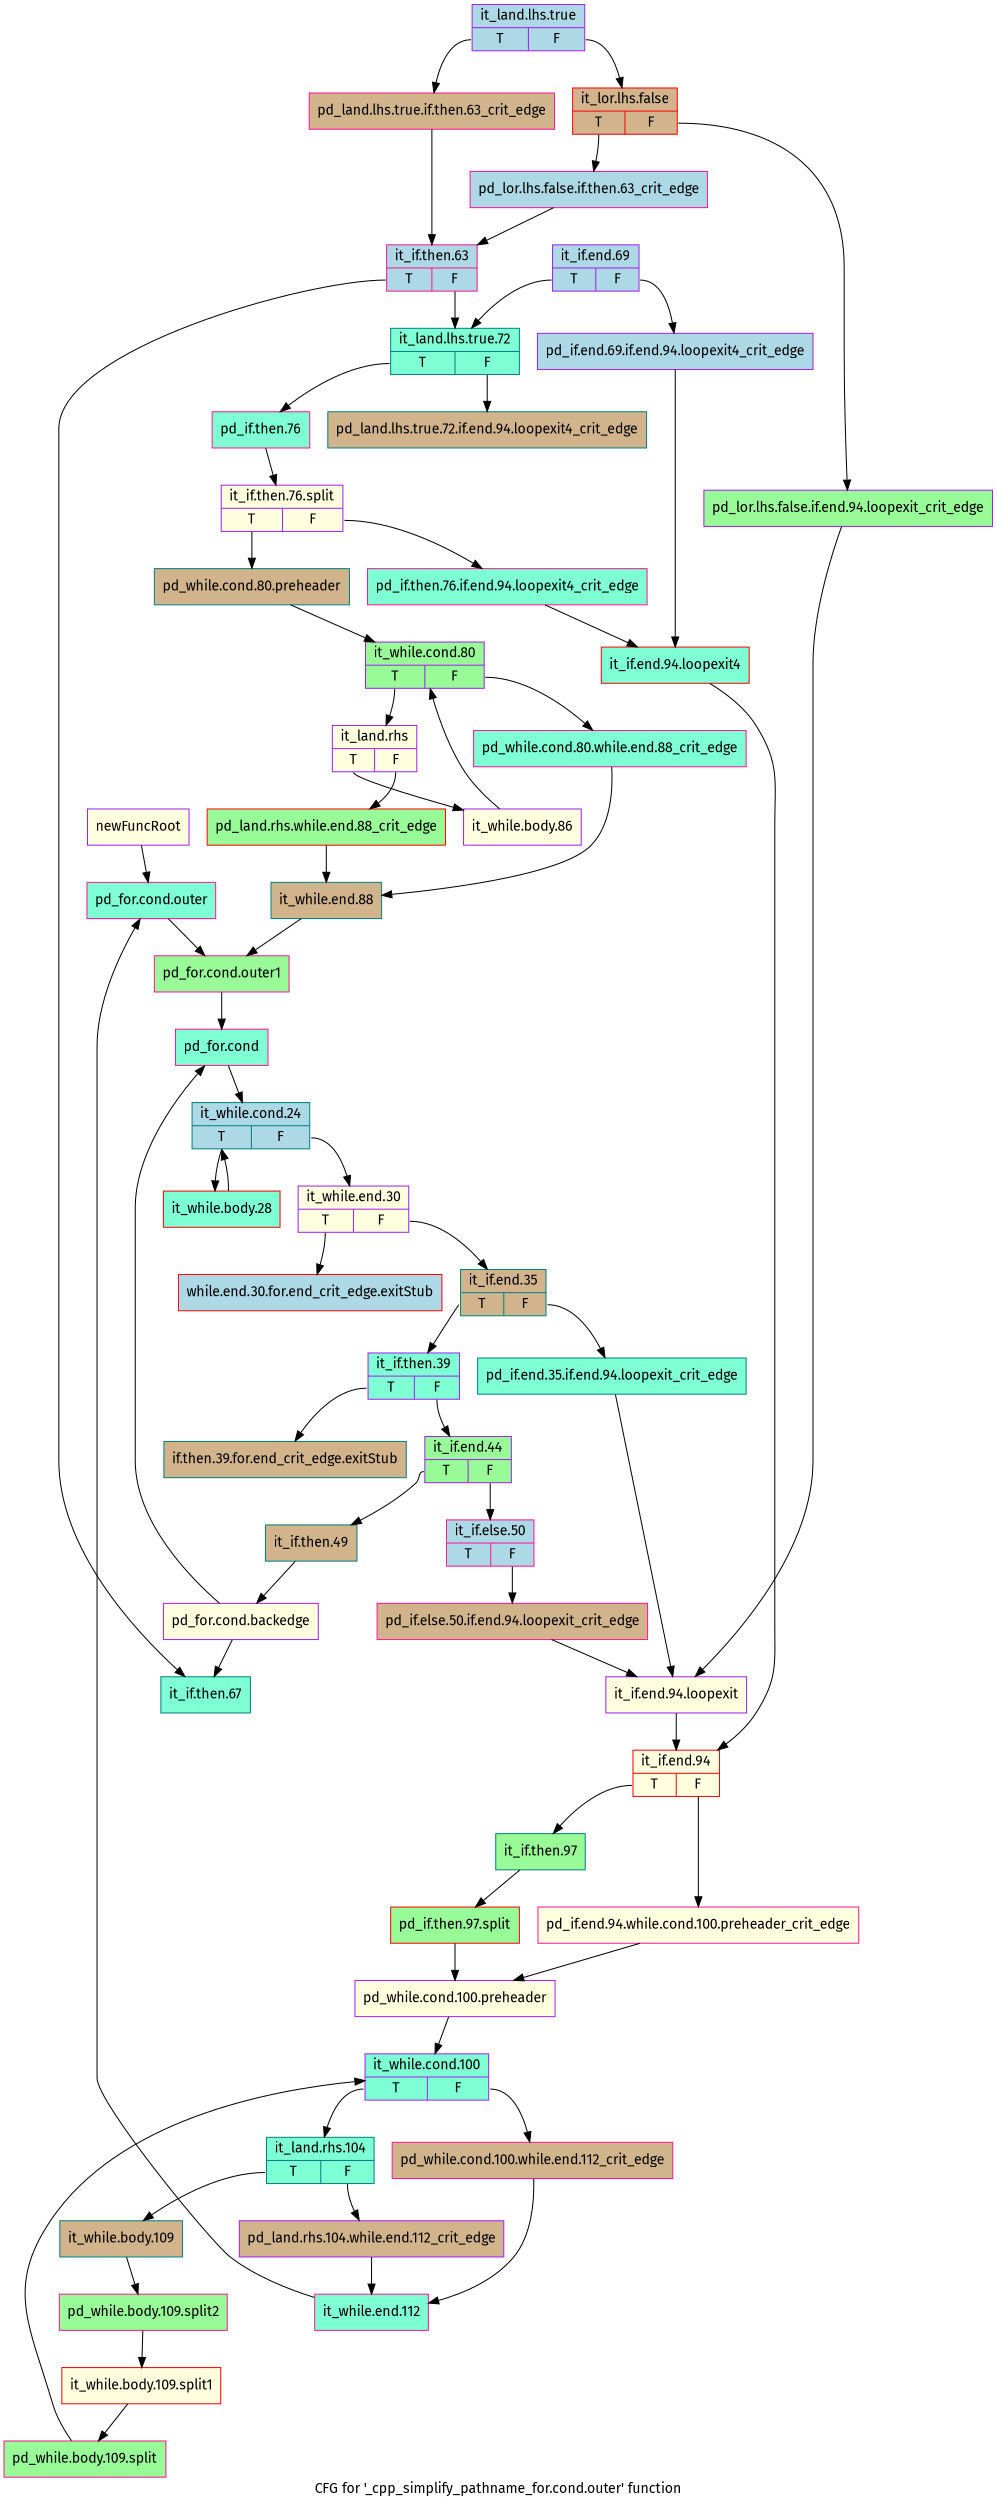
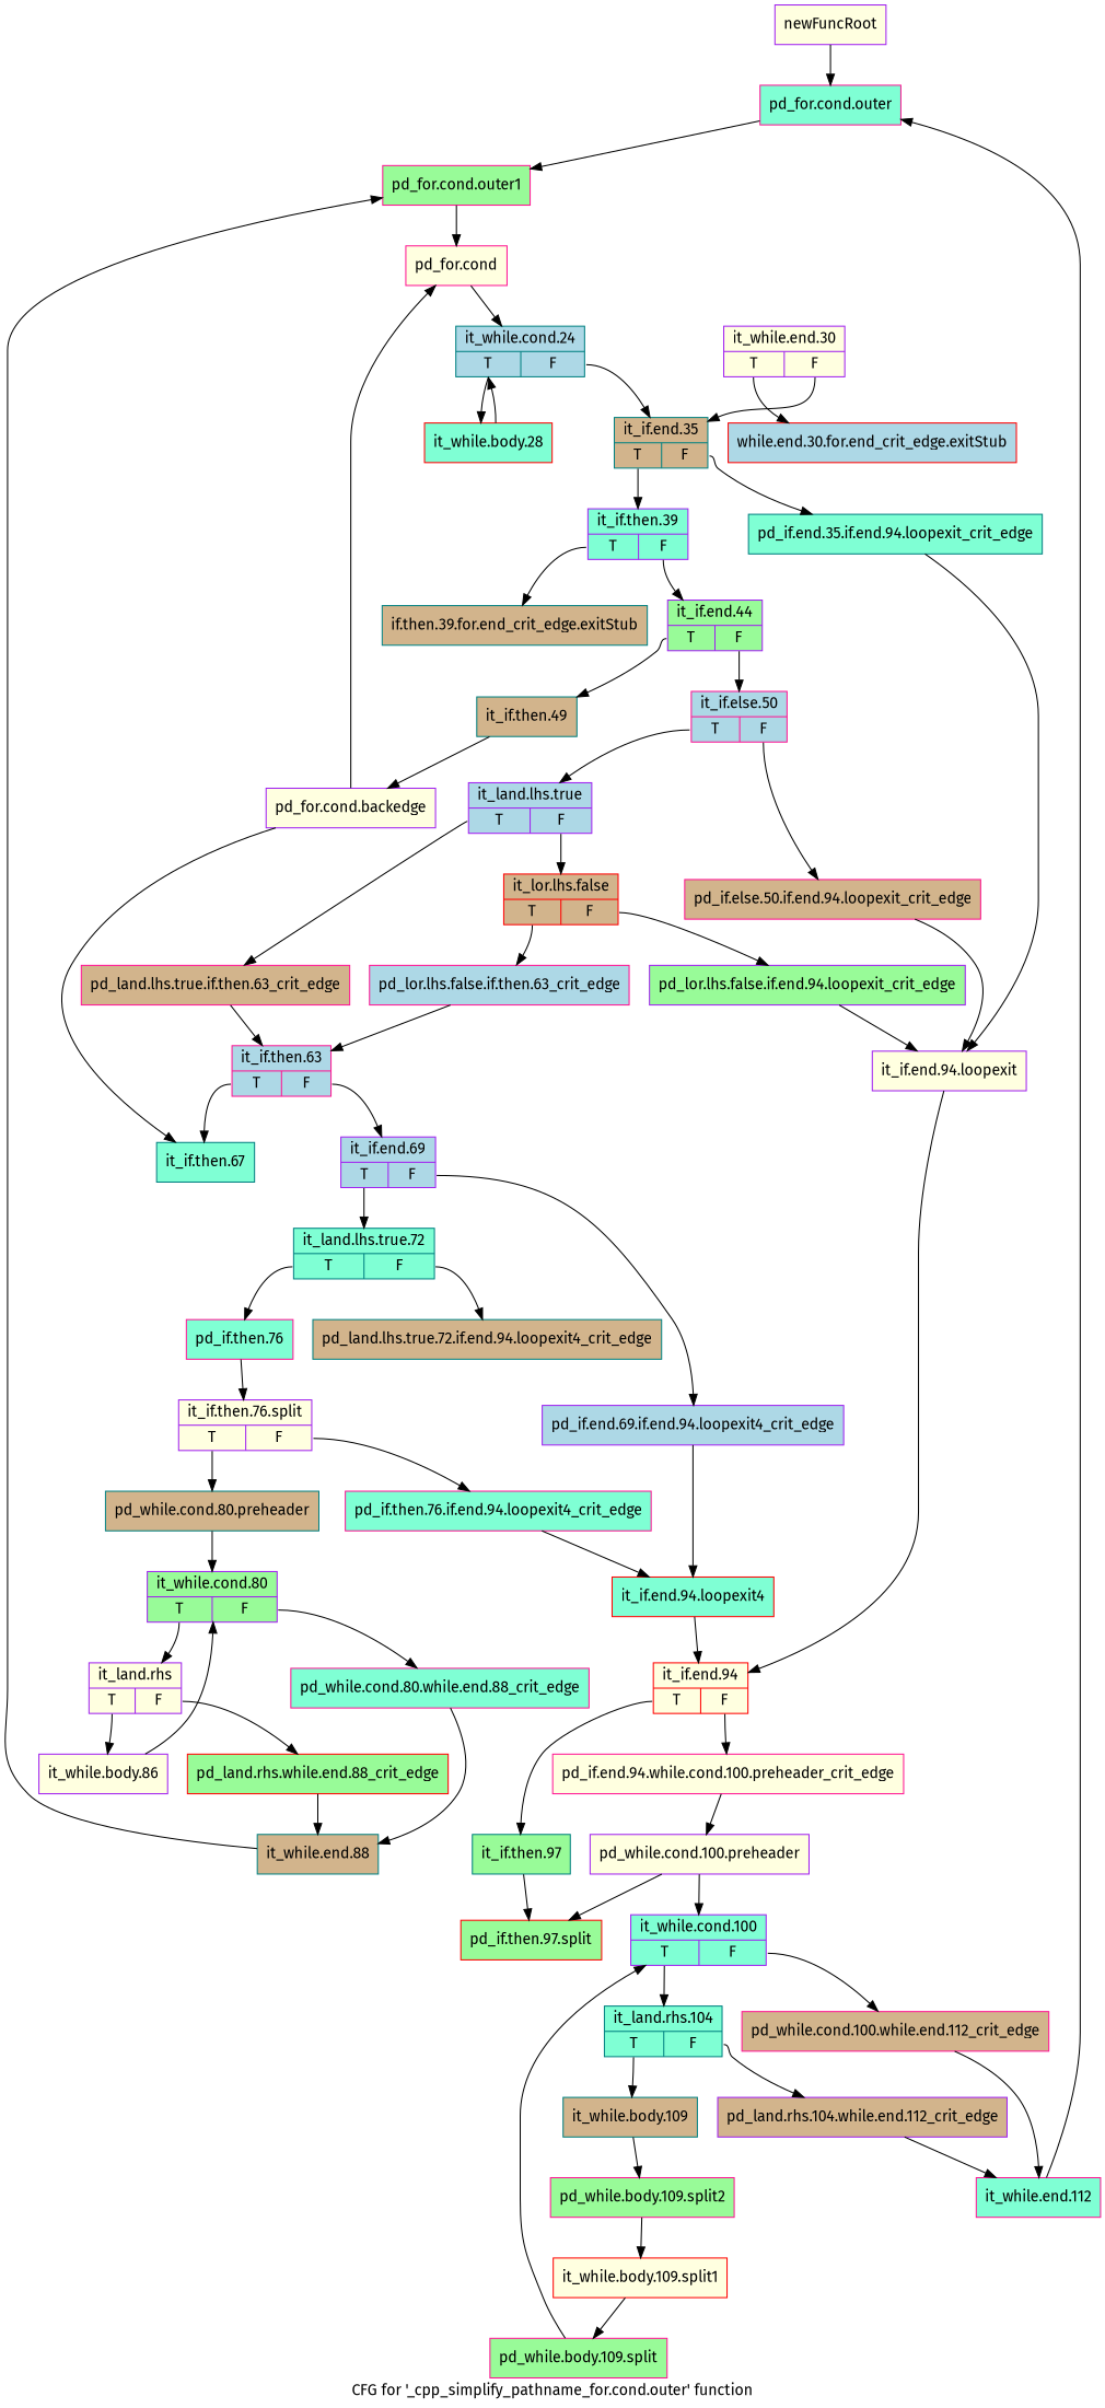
  digraph {
    fontname="Fira Sans"
    label="CFG for '_cpp_simplify_pathname_for.cond.outer' function"
    node [color=purple fillcolor=aquamarine fontname="Fira Sans" shape=record style=filled]
    edge [fontname="Fira Sans"]
    n1 [fillcolor=lightyellow label="{newFuncRoot}"]
    n2 [color=deeppink label="{pd_for.cond.outer}"]
    n3 [color=deeppink fillcolor=palegreen label="{pd_for.cond.outer1}"]
-   n4 [color=deeppink label="{pd_for.cond}"]
+   n4 [color=deeppink fillcolor=lightyellow label="{pd_for.cond}"]
    n5 [color=red fillcolor=lightblue label="{while.end.30.for.end_crit_edge.exitStub}"]
    n6 [color=teal fillcolor=tan label="{if.then.39.for.end_crit_edge.exitStub}"]
    n7 [color=teal fillcolor=lightblue label="{it_while.cond.24|{<s0>T|<s1>F}}"]
    n8 [color=red label="{it_while.body.28}"]
    n9 [fillcolor=lightyellow label="{it_while.end.30|{<s0>T|<s1>F}}"]
    n10 [color=teal fillcolor=tan label="{it_if.end.35|{<s0>T|<s1>F}}"]
    n11 [label="{it_if.then.39|{<s0>T|<s1>F}}"]
    n12 [color=teal label="{pd_if.end.35.if.end.94.loopexit_crit_edge}"]
    n13 [fillcolor=palegreen label="{it_if.end.44|{<s0>T|<s1>F}}"]
    n14 [fillcolor=lightyellow label="{it_if.end.94.loopexit}"]
    n15 [color=teal fillcolor=tan label="{it_if.then.49}"]
    n16 [color=deeppink fillcolor=lightblue label="{it_if.else.50|{<s0>T|<s1>F}}"]
    n17 [color=red fillcolor=lightyellow label="{it_if.end.94|{<s0>T|<s1>F}}"]
    n18 [color=teal fillcolor=palegreen label="{it_if.then.97}"]
    n19 [color=deeppink fillcolor=lightyellow label="{pd_if.end.94.while.cond.100.preheader_crit_edge}"]
    n20 [fillcolor=lightyellow label="{pd_for.cond.backedge}"]
    n21 [fillcolor=lightblue label="{it_land.lhs.true|{<s0>T|<s1>F}}"]
    n22 [color=deeppink fillcolor=tan label="{pd_if.else.50.if.end.94.loopexit_crit_edge}"]
    n23 [color=teal label="{it_if.then.67}"]
    n24 [color=deeppink fillcolor=tan label="{pd_land.lhs.true.if.then.63_crit_edge}"]
    n25 [color=red fillcolor=tan label="{it_lor.lhs.false|{<s0>T|<s1>F}}"]
    n26 [color=deeppink fillcolor=lightblue label="{it_if.then.63|{<s0>T|<s1>F}}"]
    n27 [color=deeppink fillcolor=lightblue label="{pd_lor.lhs.false.if.then.63_crit_edge}"]
    n28 [fillcolor=palegreen label="{pd_lor.lhs.false.if.end.94.loopexit_crit_edge}"]
    n29 [fillcolor=lightblue label="{it_if.end.69|{<s0>T|<s1>F}}"]
    n30 [color=red fillcolor=palegreen label="{pd_if.then.97.split}"]
    n31 [fillcolor=lightyellow label="{pd_while.cond.100.preheader}"]
    n32 [color=teal label="{it_land.lhs.true.72|{<s0>T|<s1>F}}"]
    n33 [fillcolor=lightblue label="{pd_if.end.69.if.end.94.loopexit4_crit_edge}"]
    n34 [color=deeppink label="{pd_if.then.76}"]
    n35 [color=teal fillcolor=tan label="{pd_land.lhs.true.72.if.end.94.loopexit4_crit_edge}"]
    n36 [color=red label="{it_if.end.94.loopexit4}"]
    n37 [fillcolor=lightyellow label="{it_if.then.76.split|{<s0>T|<s1>F}}"]
    n38 [color=teal fillcolor=tan label="{pd_while.cond.80.preheader}"]
    n39 [color=deeppink label="{pd_if.then.76.if.end.94.loopexit4_crit_edge}"]
    n40 [fillcolor=palegreen label="{it_while.cond.80|{<s0>T|<s1>F}}"]
    n41 [fillcolor=lightyellow label="{it_land.rhs|{<s0>T|<s1>F}}"]
    n42 [color=deeppink label="{pd_while.cond.80.while.end.88_crit_edge}"]
    n43 [label="{it_while.cond.100|{<s0>T|<s1>F}}"]
    n44 [color=teal label="{it_land.rhs.104|{<s0>T|<s1>F}}"]
    n45 [color=deeppink fillcolor=tan label="{pd_while.cond.100.while.end.112_crit_edge}"]
    n46 [color=teal fillcolor=tan label="{it_while.body.109}"]
    n47 [fillcolor=tan label="{pd_land.rhs.104.while.end.112_crit_edge}"]
    n48 [color=deeppink label="{it_while.end.112}"]
    n49 [color=deeppink fillcolor=palegreen label="{pd_while.body.109.split2}"]
    n50 [color=red fillcolor=lightyellow label="{it_while.body.109.split1}"]
    n51 [color=deeppink fillcolor=palegreen label="{pd_while.body.109.split}"]
    n52 [fillcolor=lightyellow label="{it_while.body.86}"]
    n53 [color=red fillcolor=palegreen label="{pd_land.rhs.while.end.88_crit_edge}"]
    n54 [color=teal fillcolor=tan label="{it_while.end.88}"]
    n1 -> n2
    n2 -> n3
    n3 -> n4
    n4 -> n7
    n7 -> n8 [tailport=s0]
-   n7 -> n9 [tailport=s1]
+   n7 -> n10 [tailport=s1]
    n8 -> n7
    n9 -> n5 [tailport=s0]
    n9 -> n10 [tailport=s1]
    n10 -> n11 [tailport=s0]
    n10 -> n12 [tailport=s1]
    n11 -> n6 [tailport=s0]
    n11 -> n13 [tailport=s1]
    n12 -> n14
    n13 -> n15 [tailport=s0]
    n13 -> n16 [tailport=s1]
    n14 -> n17
    n15 -> n20
+   n16 -> n21 [tailport=s0]
    n16 -> n22 [tailport=s1]
    n17 -> n18 [tailport=s0]
    n17 -> n19 [tailport=s1]
    n18 -> n30
    n19 -> n31
    n20 -> n4
    n20 -> n23
    n21 -> n24 [tailport=s0]
    n21 -> n25 [tailport=s1]
    n22 -> n14
    n24 -> n26
    n25 -> n27 [tailport=s0]
    n25 -> n28 [tailport=s1]
    n26 -> n23 [tailport=s0]
-   n26 -> n32 [tailport=s1]
+   n26 -> n29 [tailport=s1]
    n27 -> n26
    n28 -> n14
    n29 -> n32 [tailport=s0]
    n29 -> n33 [tailport=s1]
-   n30 -> n31
+   n31 -> n30
    n31 -> n43
    n32 -> n34 [tailport=s0]
    n32 -> n35 [tailport=s1]
    n33 -> n36
    n34 -> n37
    n36 -> n17
    n37 -> n38 [tailport=s0]
    n37 -> n39 [tailport=s1]
    n38 -> n40
    n39 -> n36
    n40 -> n41 [tailport=s0]
    n40 -> n42 [tailport=s1]
    n41 -> n52 [tailport=s0]
    n41 -> n53 [tailport=s1]
    n42 -> n54
    n43 -> n44 [tailport=s0]
    n43 -> n45 [tailport=s1]
    n44 -> n46 [tailport=s0]
    n44 -> n47 [tailport=s1]
    n45 -> n48
    n46 -> n49
    n47 -> n48
    n48 -> n2
    n49 -> n50
    n50 -> n51
    n51 -> n43
    n52 -> n40
    n53 -> n54
    n54 -> n3
  }
